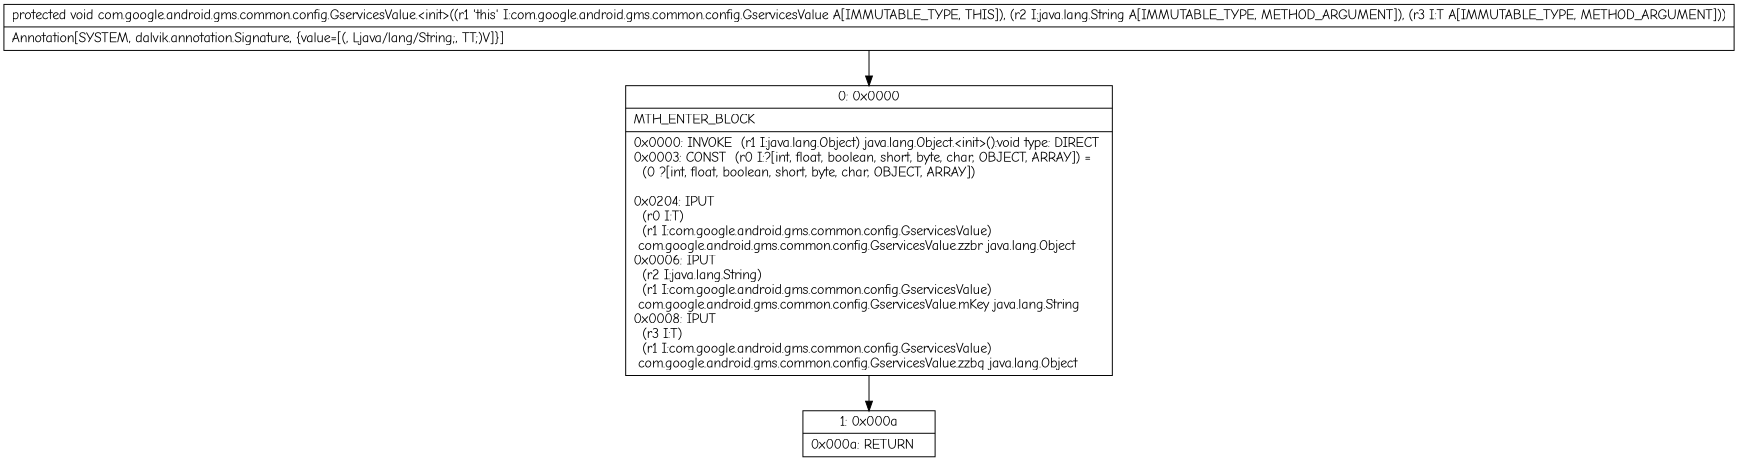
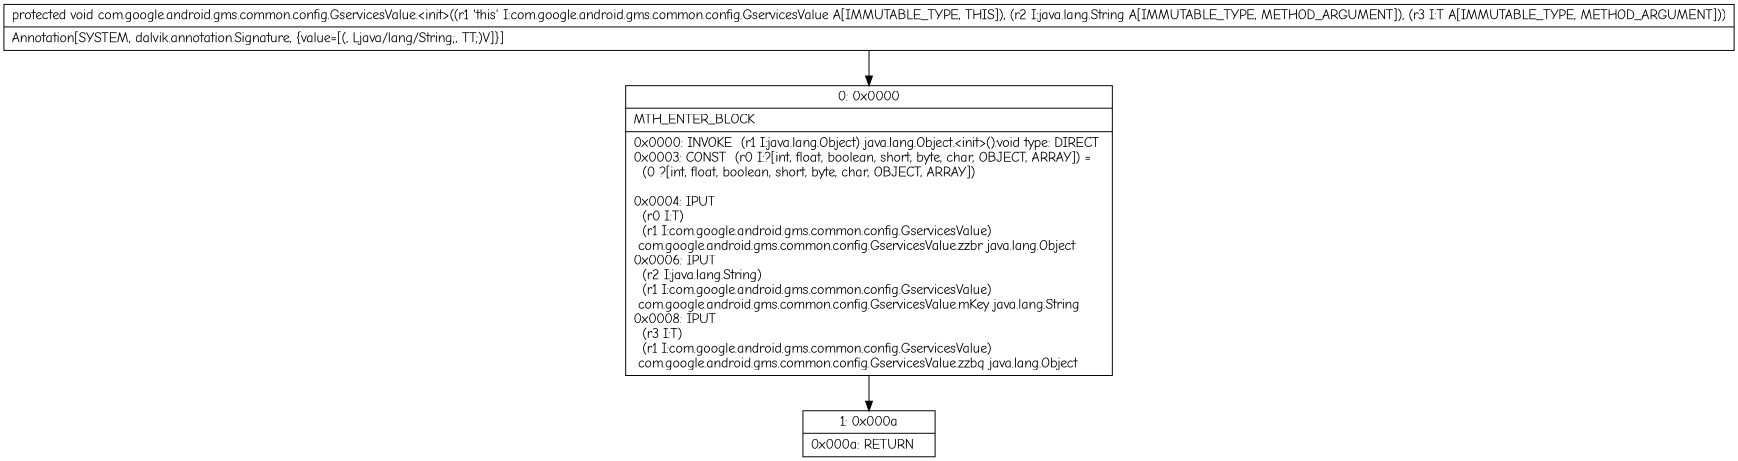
  digraph {
    fontname="Comic Neue"
    node [shape=record fontname="Comic Neue"]
    edge [fontname="Comic Neue"]
-   n1 [label="{0\:\ 0x0000|MTH_ENTER_BLOCK\l|0x0000: INVOKE  (r1 I:java.lang.Object) java.lang.Object.\<init\>():void type: DIRECT \l0x0003: CONST  (r0 I:?[int, float, boolean, short, byte, char, OBJECT, ARRAY]) = \l  (0 ?[int, float, boolean, short, byte, char, OBJECT, ARRAY])\l \l0x0204: IPUT  \l  (r0 I:T)\l  (r1 I:com.google.android.gms.common.config.GservicesValue)\l com.google.android.gms.common.config.GservicesValue.zzbr java.lang.Object \l0x0006: IPUT  \l  (r2 I:java.lang.String)\l  (r1 I:com.google.android.gms.common.config.GservicesValue)\l com.google.android.gms.common.config.GservicesValue.mKey java.lang.String \l0x0008: IPUT  \l  (r3 I:T)\l  (r1 I:com.google.android.gms.common.config.GservicesValue)\l com.google.android.gms.common.config.GservicesValue.zzbq java.lang.Object \l}"]
+   n1 [label="{0\:\ 0x0000|MTH_ENTER_BLOCK\l|0x0000: INVOKE  (r1 I:java.lang.Object) java.lang.Object.\<init\>():void type: DIRECT \l0x0003: CONST  (r0 I:?[int, float, boolean, short, byte, char, OBJECT, ARRAY]) = \l  (0 ?[int, float, boolean, short, byte, char, OBJECT, ARRAY])\l \l0x0004: IPUT  \l  (r0 I:T)\l  (r1 I:com.google.android.gms.common.config.GservicesValue)\l com.google.android.gms.common.config.GservicesValue.zzbr java.lang.Object \l0x0006: IPUT  \l  (r2 I:java.lang.String)\l  (r1 I:com.google.android.gms.common.config.GservicesValue)\l com.google.android.gms.common.config.GservicesValue.mKey java.lang.String \l0x0008: IPUT  \l  (r3 I:T)\l  (r1 I:com.google.android.gms.common.config.GservicesValue)\l com.google.android.gms.common.config.GservicesValue.zzbq java.lang.Object \l}"]
    n2 [label="{1\:\ 0x000a|0x000a: RETURN   \l}"]
    n3 [label="{protected void com.google.android.gms.common.config.GservicesValue.\<init\>((r1 'this' I:com.google.android.gms.common.config.GservicesValue A[IMMUTABLE_TYPE, THIS]), (r2 I:java.lang.String A[IMMUTABLE_TYPE, METHOD_ARGUMENT]), (r3 I:T A[IMMUTABLE_TYPE, METHOD_ARGUMENT]))  | Annotation[SYSTEM, dalvik.annotation.Signature, \{value=[(, Ljava\/lang\/String;, TT;)V]\}]\l}"]
    n1 -> n2
    n3 -> n1
  }
